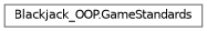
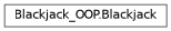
  digraph {
    rankdir=LR
    fontname="DejaVu Sans"
-   n1 [color=grey40 fillcolor=white fontname="DejaVu Sans" fontsize=10 height=0.2 label="Blackjack_OOP.GameStandards" shape=box style=filled width=0.4]
+   n1 [color=grey40 fillcolor=white fontname="DejaVu Sans" fontsize=10 height=0.2 label="Blackjack_OOP.Blackjack" shape=box style=filled width=0.4]
  }
